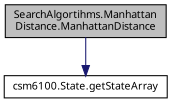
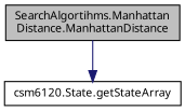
  digraph {
    rankdir=TB
    fontname="Noto Sans"
    node [color=black fontname="Noto Sans" fontsize=10 shape=record style=filled]
    n1 [fillcolor=grey75 fontcolor=black height=0.2 label="SearchAlgortihms.Manhattan\lDistance.ManhattanDistance" width=0.4]
-   n2 [fillcolor=white height=0.2 label="csm6100.State.getStateArray" width=0.4]
+   n2 [fillcolor=white height=0.2 label="csm6120.State.getStateArray" width=0.4]
    n1 -> n2 [color=midnightblue fontname="Noto Sans" fontsize=10 labelfontname=Helvetica labelfontsize=10 style=solid]
  }
